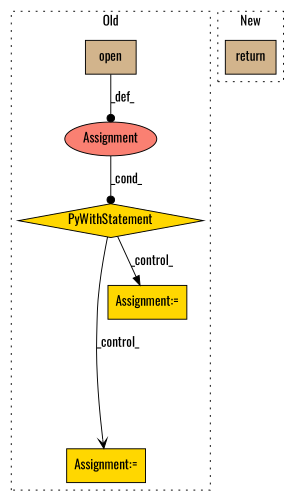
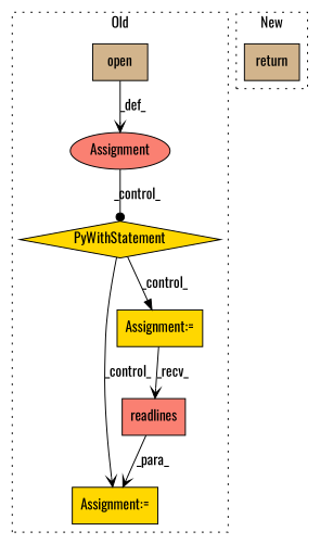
  digraph {
    fontname=Oswald
    node [a=32 fillcolor=gold fontname=Oswald shape=box style=filled]
    edge [arrowhead=vee fontname=Oswald]
+   n1 [fillcolor=salmon l=11 label=readlines s=1447]
    n2 [a=7 l=32 label="Assignment:=" s=1435]
    n3 [a=7 l=4 label="Assignment:=" s=1307]
    n4 [a=104 l="10,2" label=PyWithStatement s="1263,1288" shape=diamond]
    n5 [a=42 fillcolor=salmon label=Assignment shape=ellipse]
    n6 [fillcolor=tan l="5,1" label=open s="1273,1287"]
    n7 [a=41 fillcolor=tan l=7 label=return s=1231]
    subgraph cluster_1 {
      label=Old
      style=dotted
+     n1
      n2
      n3
      n4
      n5
      n6
    }
    subgraph cluster_2 {
      label=New
      style=dotted
      n7
    }
+   n1 -> n2 [label=_para_]
+   n3 -> n1 [label=_recv_]
    n4 -> n2 [label=_control_]
    n4 -> n3 [arrowhead=normal label=_control_]
-   n5 -> n4 [arrowhead=dot label=_cond_]
-   n6 -> n5 [arrowhead=dot label=_def_]
+   n5 -> n4 [arrowhead=dot label=_control_]
+   n6 -> n5 [label=_def_]
  }
